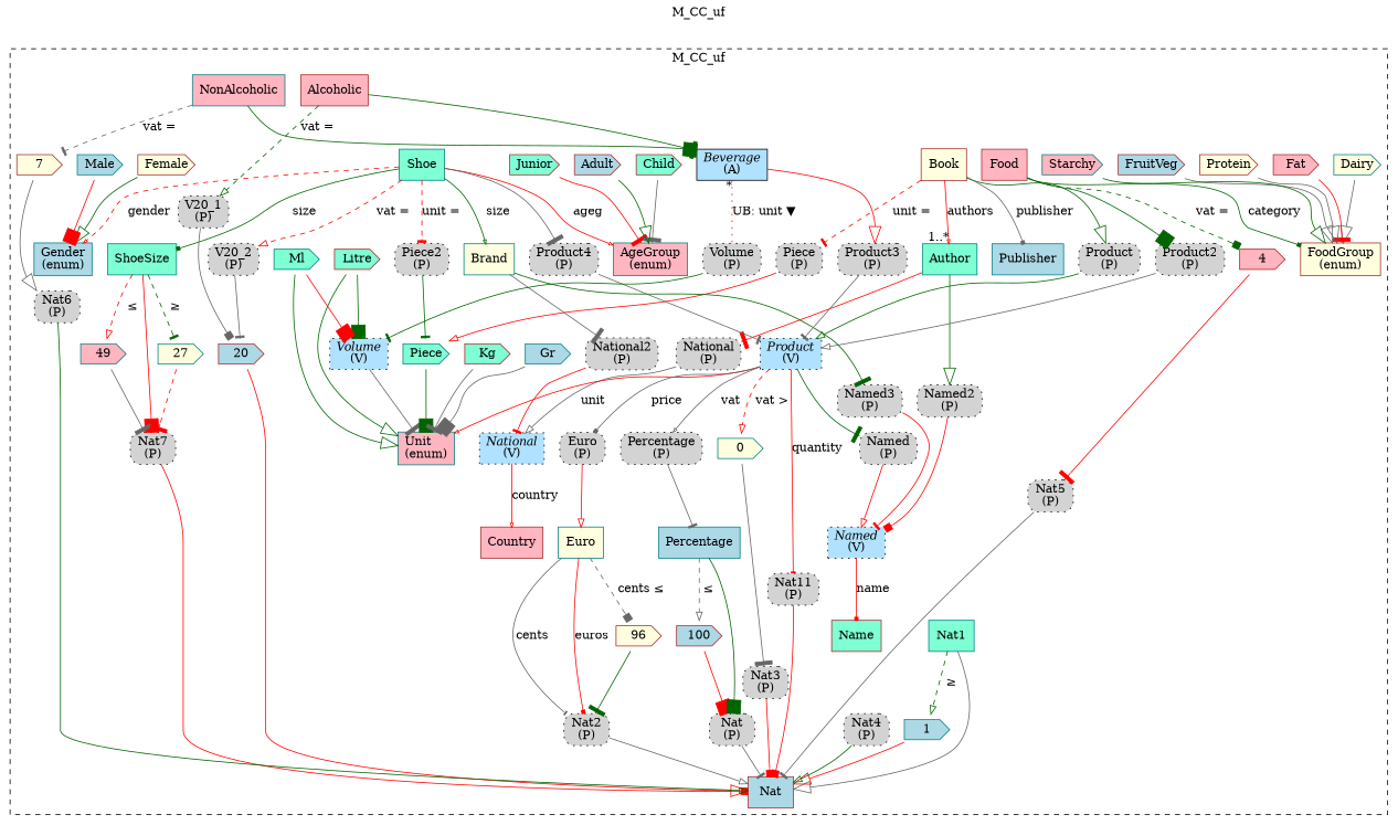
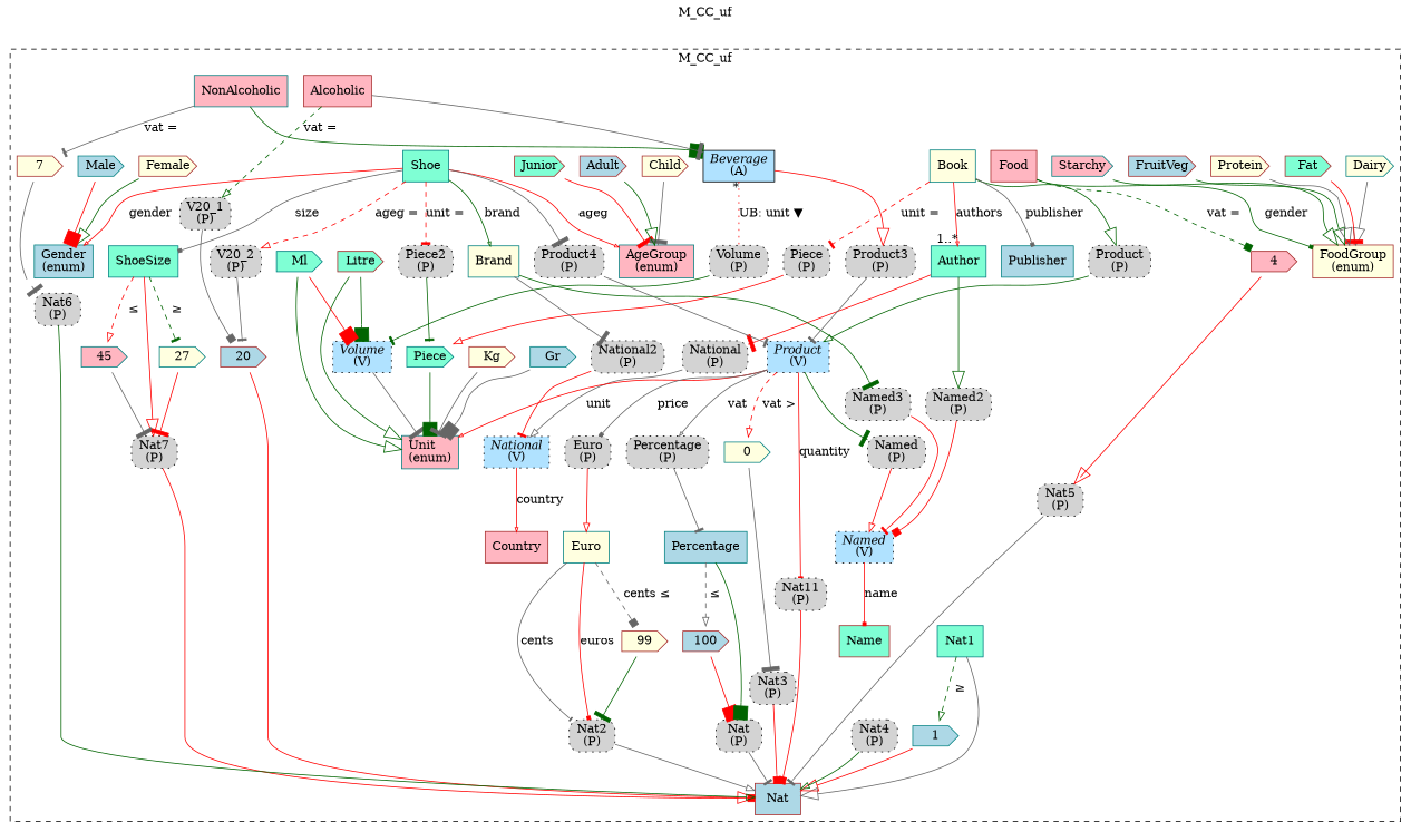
  digraph {
    label=M_CC_uf
    labelfontsize=12
    labelloc=tl
    node [fillcolor=lightgray shape=record style=filled]
    edge [arrowhead=onormal arrowsize=2.0 color=red]
    n1 [color=brown fillcolor=lightblue label=Nat]
    n2 [color=teal fillcolor=aquamarine label=Nat1]
    n3 [color=teal fillcolor=lightblue label=1 shape=cds]
    n4 [fillcolor=lightskyblue1 label=<{<I>Named</I><br/>(V)}> style="filled,dotted"]
    n5 [color=brown fillcolor=aquamarine label=Name]
    n6 [color=brown fillcolor=lightpink label=Country]
    n7 [fillcolor=lightskyblue1 label=<{<I>National</I><br/>(V)}> style="filled,dotted"]
    n8 [color=brown fillcolor=lightblue label=20 shape=cds]
    n9 [label=<Nat2<br/>(P)> shape=box style="rounded,filled,dotted"]
    n10 [color=teal fillcolor=lightyellow label=Euro]
-   n11 [color=brown fillcolor=lightyellow label=96 shape=cds]
-   n12 [color=brown fillcolor=lightyellow label=Book]
+   n11 [color=brown fillcolor=lightyellow label=99 shape=cds]
+   n12 [color=teal fillcolor=lightyellow label=Book]
    n13 [label=<Product<br/>(P)> shape=box style="rounded,filled,dotted"]
    n14 [label=<Nat4<br/>(P)> shape=box style="rounded,filled,dotted"]
    n15 [label=<Piece<br/>(P)> shape=box style="rounded,filled,dotted"]
    n16 [color=teal fillcolor=aquamarine label=Author]
    n17 [color=teal fillcolor=lightblue label=Publisher]
    n18 [label=<Named2<br/>(P)> shape=box style="rounded,filled,dotted"]
    n19 [label=<National<br/>(P)> shape=box style="rounded,filled,dotted"]
    n20 [color=brown fillcolor=lightpink label=Food]
    n21 [color=brown fillcolor=lightpink label=4 shape=cds]
-   n22 [label=<Product2<br/>(P)> shape=box style="rounded,filled,dotted"]
    n23 [color=brown fillcolor=lightyellow label="FoodGroup\l(enum)"]
    n24 [label=<Nat5<br/>(P)> shape=box style="rounded,filled,dotted"]
    n25 [color=brown fillcolor=lightblue label=FruitVeg shape=cds]
    n26 [color=teal fillcolor=lightpink label=Starchy shape=cds]
    n27 [color=teal fillcolor=lightyellow label=Dairy shape=cds]
-   n28 [color=brown fillcolor=lightpink label=Fat shape=cds]
+   n28 [color=brown fillcolor=aquamarine label=Fat shape=cds]
    n29 [color=brown fillcolor=lightyellow label=Protein shape=cds]
    n30 [color=brown fillcolor=aquamarine label=Junior shape=cds]
    n31 [color=teal fillcolor=lightpink label="AgeGroup\l(enum)"]
-   n32 [color=brown fillcolor=aquamarine label=Child shape=cds]
+   n32 [color=brown fillcolor=lightyellow label=Child shape=cds]
    n33 [color=brown fillcolor=lightblue label=Adult shape=cds]
    n34 [color=brown fillcolor=lightyellow label=Female shape=cds]
    n35 [color=teal fillcolor=lightblue label="Gender\l(enum)"]
    n36 [color=teal fillcolor=lightblue label=Male shape=cds]
    n37 [color=teal fillcolor=aquamarine label=Shoe]
    n38 [color=teal fillcolor=lightyellow label=Brand]
    n39 [color=teal fillcolor=aquamarine label=ShoeSize]
    n40 [label=<V20_2<br/>(P)> shape=box style="rounded,filled,dotted"]
    n41 [label=<Product4<br/>(P)> shape=box style="rounded,filled,dotted"]
    n42 [label=<Piece2<br/>(P)> shape=box style="rounded,filled,dotted"]
    n43 [label=<National2<br/>(P)> shape=box style="rounded,filled,dotted"]
    n44 [label=<Named3<br/>(P)> shape=box style="rounded,filled,dotted"]
-   n45 [color=teal fillcolor=lightpink label=49 shape=cds]
+   n45 [color=teal fillcolor=lightpink label=45 shape=cds]
    n46 [label=<Nat7<br/>(P)> shape=box style="rounded,filled,dotted"]
    n47 [color=teal fillcolor=lightyellow label=27 shape=cds]
    n48 [label=<Product3<br/>(P)> shape=box style="rounded,filled,dotted"]
    n49 [color=brown fillcolor=lightyellow label=7 shape=cds]
    n50 [label=<Nat6<br/>(P)> shape=box style="rounded,filled,dotted"]
    n51 [color=teal fillcolor=lightpink label=NonAlcoholic]
    n52 [fillcolor=lightskyblue1 label=<{<I>Beverage</I><br/>(A)}>]
    n53 [color=brown fillcolor=lightpink label=Alcoholic]
    n54 [label=<V20_1<br/>(P)> shape=box style="rounded,filled,dotted"]
    n55 [label=<Volume<br/>(P)> shape=box style="rounded,filled,dotted"]
    n56 [fillcolor=lightskyblue1 label=<{<I>Volume</I><br/>(V)}> style="filled,dotted"]
    n57 [color=teal fillcolor=lightpink label="Unit\l(enum)"]
    n58 [color=teal fillcolor=lightyellow label=0 shape=cds]
    n59 [label=<Nat3<br/>(P)> shape=box style="rounded,filled,dotted"]
    n60 [label=<Nat11<br/>(P)> shape=box style="rounded,filled,dotted"]
    n61 [label=<Named<br/>(P)> shape=box style="rounded,filled,dotted"]
    n62 [label=<Euro<br/>(P)> shape=box style="rounded,filled,dotted"]
    n63 [color=brown fillcolor=aquamarine label=Litre shape=cds]
    n64 [color=teal fillcolor=aquamarine label=Ml shape=cds]
    n65 [color=teal fillcolor=aquamarine label=Piece shape=cds]
    n66 [color=teal fillcolor=lightblue label=Gr shape=cds]
-   n67 [color=brown fillcolor=aquamarine label=Kg shape=cds]
+   n67 [color=brown fillcolor=lightyellow label=Kg shape=cds]
    n68 [label=<Percentage<br/>(P)> shape=box style="rounded,filled,dotted"]
    n69 [fillcolor=lightskyblue1 label=<{<I>Product</I><br/>(V)}> style="filled,dotted"]
    n70 [color=brown fillcolor=lightblue label=100 shape=cds]
    n71 [label=<Nat<br/>(P)> shape=box style="rounded,filled,dotted"]
    n72 [color=teal fillcolor=lightblue label=Percentage]
    subgraph cluster_1 {
      style=dashed
      n1
      n2
      n3
      n4
      n5
      n6
      n7
      n8
      n9
      n10
      n11
      n12
      n13
      n14
      n15
      n16
      n17
      n18
      n19
      n20
      n21
-     n22
      n23
      n24
      n25
      n26
      n27
      n28
      n29
      n30
      n31
      n32
      n33
      n34
      n35
      n36
      n37
      n38
      n39
      n40
      n41
      n42
      n43
      n44
      n45
      n46
      n47
      n48
      n49
      n50
      n51
      n52
      n53
      n54
      n55
      n56
      n57
      n58
      n59
      n60
      n61
      n62
      n63
      n64
      n65
      n66
      n67
      n68
      n69
      n70
      n71
      n72
    }
    n2 -> n1 [color=gray40]
    n2 -> n3 [color=darkgreen label=" ≥" style=dashed arrowsize=""]
    n3 -> n1
    n4 -> n5 [arrowhead=box arrowsize=.5 label=name]
    n7 -> n6 [arrowsize=.5 label=country]
    n8 -> n1
    n9 -> n1 [color=gray40 arrowsize=""]
    n10 -> n9 [arrowhead=tee arrowsize=.5 color=gray40 label=cents]
    n10 -> n9 [arrowhead=box arrowsize=.5 label=euros]
    n10 -> n11 [arrowhead=box color=gray40 label="cents ≤" style=dashed arrowsize=""]
    n11 -> n9 [arrowhead=tee color=darkgreen]
    n12 -> n13 [color=darkgreen]
    n12 -> n15 [arrowhead=tee label="unit =" style=dashed arrowsize=""]
    n12 -> n16 [arrowsize=.5 headlabel="1..*" label=authors]
    n12 -> n17 [arrowhead=box arrowsize=.5 color=gray40 label=publisher]
    n13 -> n69 [color=darkgreen arrowsize=""]
    n14 -> n1 [color=darkgreen arrowsize=""]
    n15 -> n65 [arrowsize=""]
    n16 -> n18 [color=darkgreen]
    n16 -> n19 [arrowhead=tee]
    n18 -> n4 [arrowhead=box arrowsize=""]
    n19 -> n7 [color=gray40 arrowsize=""]
    n20 -> n21 [arrowhead=box color=darkgreen label="vat =" style=dashed arrowsize=""]
-   n20 -> n22 [arrowhead=box color=darkgreen]
-   n20 -> n23 [arrowhead=box arrowsize=.5 color=darkgreen label=category]
-   n21 -> n24 [arrowhead=tee]
-   n22 -> n69 [color=gray40 arrowsize=""]
+   n20 -> n23 [arrowhead=box arrowsize=.5 color=darkgreen label=gender]
+   n21 -> n24
    n24 -> n1 [arrowhead=tee color=gray40 arrowsize=""]
-   n25 -> n23 [color=gray40]
+   n25 -> n23 [color=darkgreen]
    n26 -> n23 [color=darkgreen]
    n27 -> n23 [color=gray40]
    n28 -> n23 [arrowhead=tee]
    n29 -> n23 [color=gray40]
    n30 -> n31 [arrowhead=tee]
    n32 -> n31 [arrowhead=tee color=gray40]
    n33 -> n31 [color=darkgreen]
    n34 -> n35 [color=darkgreen]
    n36 -> n35 [arrowhead=box]
    n37 -> n31 [arrowsize=.5 label=ageg]
-   n37 -> n35 [arrowsize=.5 label=gender style=dashed]
-   n37 -> n38 [arrowsize=.5 color=darkgreen label=size]
-   n37 -> n39 [arrowhead=box arrowsize=.5 color=darkgreen label=size]
-   n37 -> n40 [label="vat =" style=dashed arrowsize=""]
+   n37 -> n35 [arrowsize=.5 label=gender]
+   n37 -> n38 [arrowsize=.5 color=darkgreen label=brand]
+   n37 -> n39 [arrowhead=box arrowsize=.5 color=gray40 label=size]
+   n37 -> n40 [label="ageg =" style=dashed arrowsize=""]
    n37 -> n41 [arrowhead=tee color=gray40]
    n37 -> n42 [arrowhead=tee label="unit =" style=dashed arrowsize=""]
    n38 -> n43 [arrowhead=tee color=gray40]
    n38 -> n44 [arrowhead=tee color=darkgreen]
    n39 -> n45 [label=" ≤" style=dashed arrowsize=""]
-   n39 -> n46 [arrowhead=box]
+   n39 -> n46
    n39 -> n47 [arrowhead=tee color=darkgreen label=" ≥" style=dashed arrowsize=""]
    n40 -> n8 [arrowhead=tee color=gray40 arrowsize=""]
    n41 -> n69 [arrowhead=tee color=gray40 arrowsize=""]
    n42 -> n65 [arrowhead=tee color=darkgreen arrowsize=""]
    n43 -> n7 [arrowhead=tee arrowsize=""]
    n44 -> n4 [arrowhead=tee arrowsize=""]
    n45 -> n46 [arrowhead=tee color=gray40]
    n46 -> n1 [arrowhead=box arrowsize=""]
-   n47 -> n46 [arrowhead=tee style=dashed]
+   n47 -> n46 [arrowhead=tee]
    n48 -> n69 [arrowhead=tee color=gray40 arrowsize=""]
-   n49 -> n50 [color=gray40]
+   n49 -> n50 [arrowhead=tee color=gray40]
    n50 -> n1 [color=darkgreen arrowsize=""]
-   n51 -> n49 [arrowhead=tee color=gray40 label="vat =" style=dashed arrowsize=""]
+   n51 -> n49 [arrowhead=tee color=gray40 label="vat =" style=solid arrowsize=""]
    n51 -> n52 [arrowhead=box color=darkgreen]
    n52 -> n48
    n52 -> n55 [dir=none label="UB: unit ▼" style=dotted taillabel="*" arrowhead="" arrowsize=""]
-   n53 -> n52 [arrowhead=tee color=darkgreen]
+   n53 -> n52 [arrowhead=tee color=gray40]
    n53 -> n54 [color=darkgreen label="vat =" style=dashed arrowsize=""]
    n54 -> n8 [arrowhead=box color=gray40 arrowsize=""]
    n55 -> n56 [arrowhead=tee color=darkgreen arrowsize=""]
    n56 -> n57 [arrowhead=tee color=gray40]
    n58 -> n59 [arrowhead=tee color=gray40]
    n59 -> n1 [arrowhead=box arrowsize=""]
    n60 -> n1 [arrowhead=box arrowsize=""]
    n61 -> n4 [arrowsize=""]
    n62 -> n10 [arrowsize=""]
    n63 -> n56 [arrowhead=box color=darkgreen]
    n63 -> n57 [color=darkgreen]
    n64 -> n56 [arrowhead=box]
    n64 -> n57 [color=darkgreen]
    n65 -> n57 [arrowhead=box color=darkgreen]
    n66 -> n57 [arrowhead=box color=gray40]
    n67 -> n57 [arrowhead=tee color=gray40]
    n68 -> n72 [arrowhead=tee color=gray40 arrowsize=""]
    n69 -> n57 [arrowsize=.5 label=unit]
    n69 -> n58 [label="vat >" style=dashed arrowsize=""]
    n69 -> n60 [arrowhead=tee arrowsize=.5 label=quantity]
    n69 -> n61 [arrowhead=tee color=darkgreen]
    n69 -> n62 [arrowhead=box arrowsize=.5 color=gray40 label=price]
    n69 -> n68 [arrowsize=.5 color=gray40 label=vat]
    n70 -> n71 [arrowhead=box]
    n71 -> n1 [arrowhead=tee color=gray40 arrowsize=""]
    n72 -> n70 [color=gray40 label=" ≤" style=dashed arrowsize=""]
    n72 -> n71 [arrowhead=box color=darkgreen]
  }
